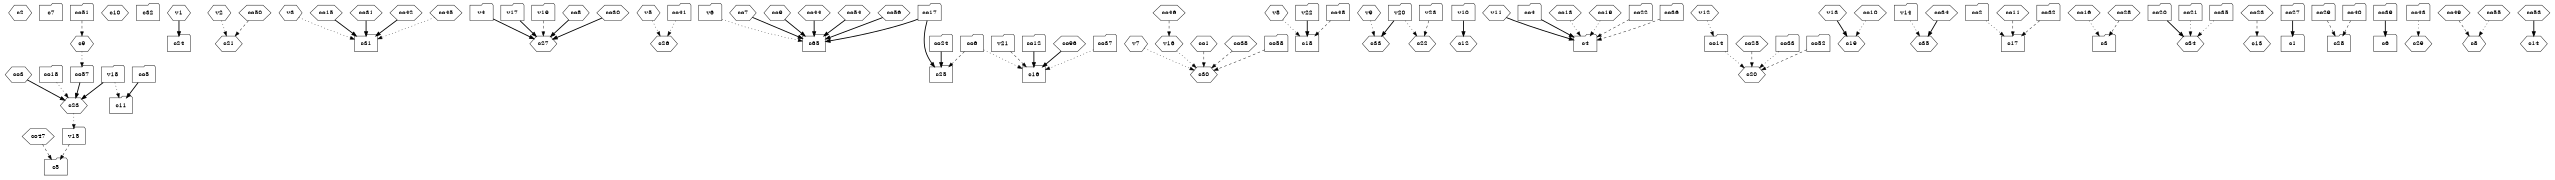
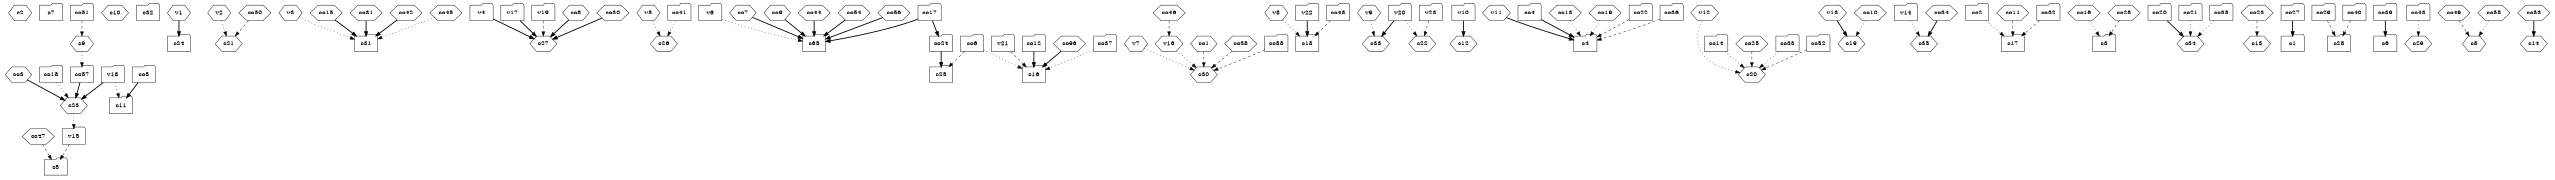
  strict digraph {
    node [shape=hexagon]
    edge [style=bold weight=1]
    c2
    c7 [shape=folder]
    co57 [shape=folder]
    c9
    c23
    c10
    v15 [shape=folder]
    c5 [shape=folder]
    c32 [shape=folder]
    c24 [shape=folder]
    v1
    v2
    c21
    c31 [shape=folder]
    v3
    v4 [shape=folder]
    c27
    v5
    c26
    v6 [shape=folder]
    n21 [label=c65 shape=folder]
    v7
    c30
    c18 [shape=folder]
    v8
    v9
    c33
    v10 [shape=folder]
    c12
    c4 [shape=folder]
    v11
    v12
    c20
    v13
    c19
    v14 [shape=folder]
    c35
    v16
    v17 [shape=folder]
    v18 [shape=folder]
    c11 [shape=folder]
    v19 [shape=folder]
    v20 [shape=folder]
    c22
    v21 [shape=folder]
    c16 [shape=folder]
    v22 [shape=folder]
    v23 [shape=folder]
    co1
    co2 [shape=folder]
    c17 [shape=folder]
    co3
    co4 [shape=folder]
    co5 [shape=folder]
    co6 [shape=folder]
    c25 [shape=folder]
    co7
    co8
    co9
    co10
    co11
    co12 [shape=folder]
    co13
    co14 [shape=folder]
    co15
    c3 [shape=folder]
    co16
    co17 [shape=folder]
    co18 [shape=folder]
    co19
    co20 [shape=folder]
    c34
    co21 [shape=folder]
    co22 [shape=folder]
    co23
    c13
    co24 [shape=folder]
    co25
    n79 [label=co96]
    co27 [shape=folder]
    c1 [shape=folder]
    co28
    co29 [shape=folder]
    c28 [shape=folder]
    co30
    co31
    co32 [shape=folder]
    co33 [shape=folder]
    co34
    co35 [shape=folder]
    co36 [shape=folder]
    co37 [shape=folder]
    co38
    co39 [shape=folder]
    c6 [shape=folder]
    co40 [shape=folder]
    co41 [shape=folder]
    co42
    co43 [shape=folder]
    c29
    co44
    co45
    co46
    co47
    co48 [shape=folder]
    co49
    c8
    co50
    co51 [shape=folder]
    co52 [shape=folder]
    co53
    c14
    co54
    co55
    co56
    co58 [shape=folder]
    co57 -> c23
    c9 -> co57 [style=dotted]
    c23 -> v15 [style=dotted]
    v15 -> c5 [style=dashed]
    v1 -> c24
    v2 -> c21 [style=dotted]
    v3 -> c31 [style=dotted]
    v4 -> c27
    v5 -> c26 [style=dotted]
    v6 -> n21 [style=dotted]
    v7 -> c30 [style=dotted]
    v8 -> c18 [style=dotted]
    v9 -> c33 [style=dotted]
    v10 -> c12
    v11 -> c4
-   v12 -> co14 [style=dotted]
+   v12 -> c20 [style=dotted]
    v13 -> c19
    v14 -> c35 [style=dotted]
    v16 -> c30 [style=dotted]
    v17 -> c27
    v18 -> c23
    v18 -> c11 [style=dotted]
    v19 -> c27 [style=dashed]
    v20 -> c33
    v20 -> c22 [style=dotted]
    v21 -> c16 [style=dashed]
    v22 -> c18
    v23 -> c22 [style=dashed]
    co1 -> c30 [style=dashed]
    co2 -> c17 [style=dotted]
    co3 -> c23
    co4 -> c4
    co5 -> c11
    co6 -> c16 [style=dotted]
    co6 -> c25 [style=dashed]
    co7 -> n21
    co8 -> c27
    co9 -> n21
    co10 -> c19 [style=dotted]
    co11 -> c17 [style=dashed]
    co12 -> c16
    co13 -> c4 [style=dotted]
    co14 -> c20 [style=dotted]
    co15 -> c31
    co16 -> c3 [style=dotted]
    co17 -> n21
-   co17 -> c25
+   co17 -> co24
    co18 -> c23 [style=dotted]
    co19 -> c4 [style=dotted]
    co20 -> c34
    co21 -> c34 [style=dotted]
    co22 -> c4 [style=dashed]
    co23 -> c13 [style=dashed]
    co24 -> c25
    co25 -> c20 [style=dashed]
    n79 -> c16
    co27 -> c1
    co28 -> c3 [style=dashed]
    co29 -> c28 [style=dashed]
    co30 -> c27
    co31 -> c31
    co32 -> c17 [style=dashed]
    co33 -> c20 [style=dotted]
    co34 -> c35
    co35 -> c34 [style=dotted]
    co36 -> c4 [style=dashed]
    co37 -> c16 [style=dotted]
    co38 -> c30 [style=dashed]
    co39 -> c6
    co40 -> c28 [style=dashed]
    co41 -> c26 [style=dotted]
    co42 -> c31
    co43 -> c29 [style=dotted]
    co44 -> n21
    co45 -> c31 [style=dotted]
    co46 -> v16 [style=dashed]
    co47 -> c5 [style=dashed]
    co48 -> c18 [style=dashed]
    co49 -> c8 [style=dashed]
    co50 -> c21 [style=dashed]
    co51 -> c9 [style=dashed]
    co52 -> c20 [style=dashed]
    co53 -> c14
    co54 -> n21
    co55 -> c8 [style=dotted]
    co56 -> n21
    co58 -> c30 [style=dashed]
  }
